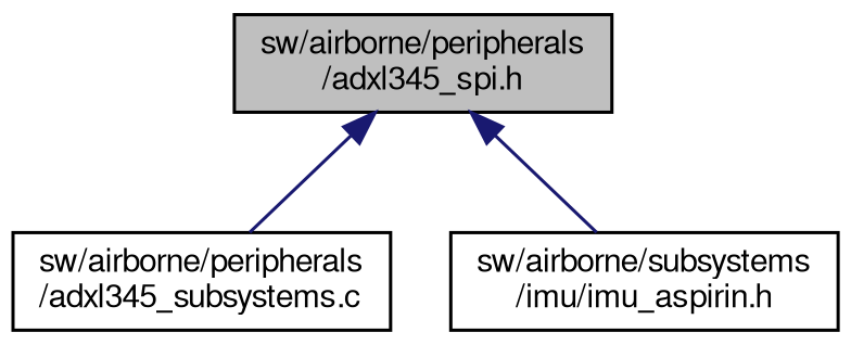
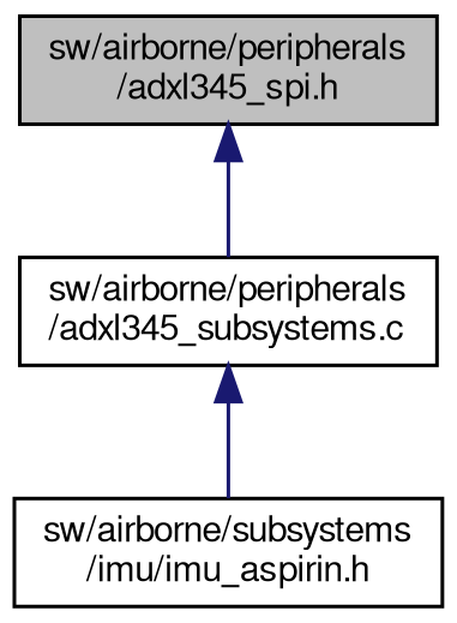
  digraph {
    node [color=black fillcolor=white fontname=FreeSans fontsize=10 shape=record style=filled]
    edge [color=midnightblue dir=back fontname=FreeSans fontsize=10 labelfontname=FreeSans labelfontsize=10 style=solid]
    n1 [fillcolor=grey75 fontcolor=black height=0.2 label="sw/airborne/peripherals\l/adxl345_spi.h" width=0.4]
    n2 [height=0.2 label="sw/airborne/peripherals\l/adxl345_subsystems.c" width=0.4]
    n3 [height=0.2 label="sw/airborne/subsystems\l/imu/imu_aspirin.h" width=0.4]
    n1 -> n2
-   n1 -> n3
+   n2 -> n3
  }
